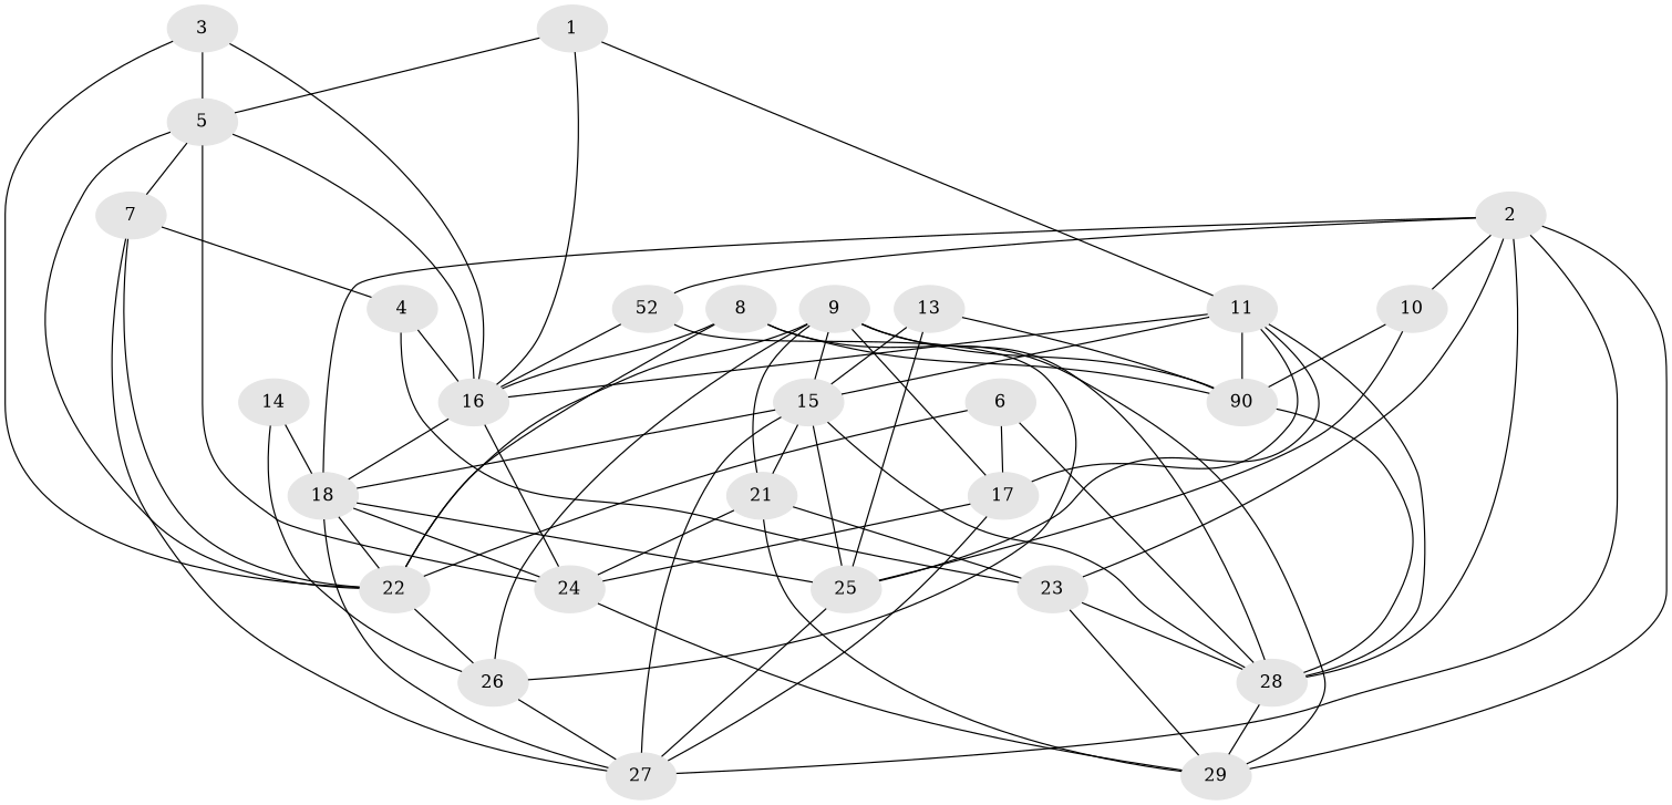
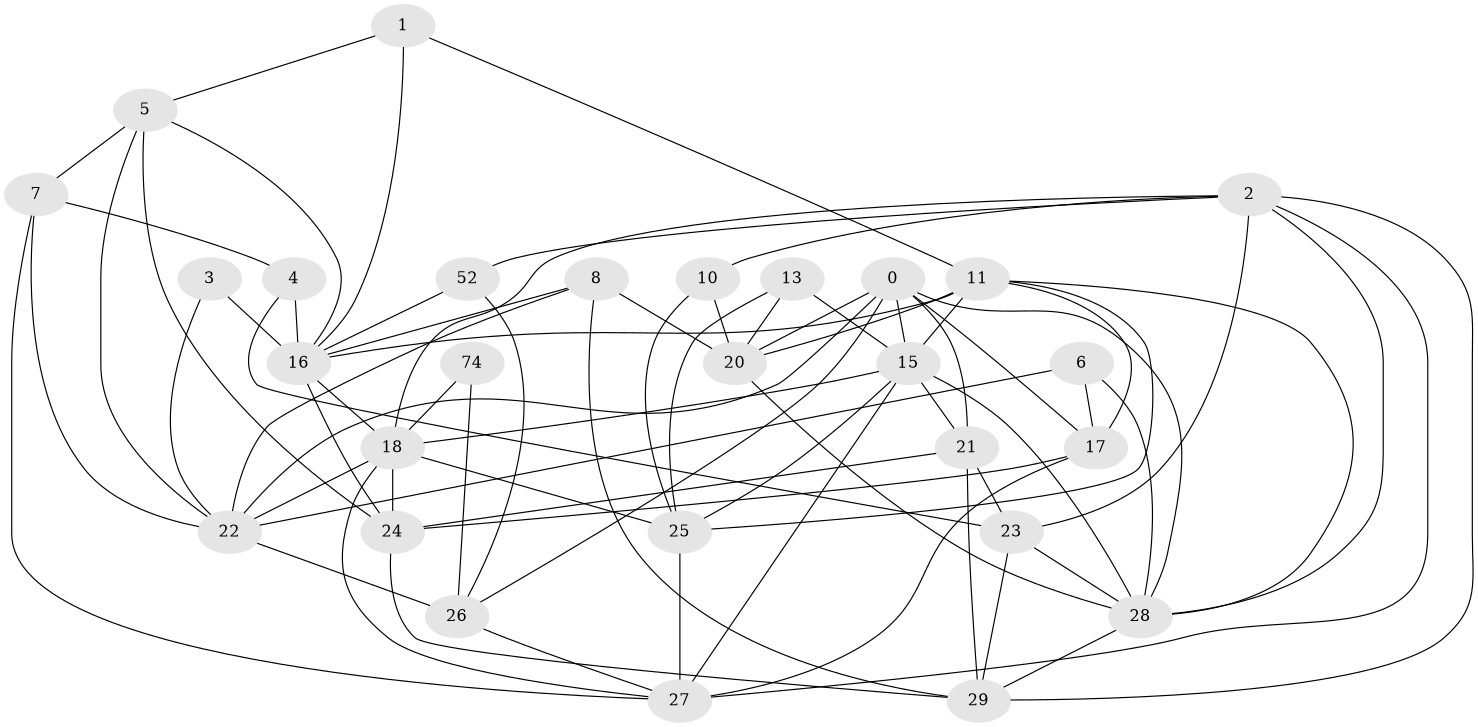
  graph {
    node [color=gray90 style=filled]
    edge [weight=1.0]
    1
    5
    11
    16
    22
    7
    24
    28
    17
-   20 [label=90]
+   20
    15
    25
    18
    2
    10
    n16 [label=52]
    23
    27
    29
    26
    3
    4
    6
    21
    8
-   9
+   9 [label=0]
    13
-   14
+   14 [label=74]
    1 -- 5
    1 -- 11
    1 -- 16
    5 -- 16
    5 -- 22
    5 -- 7
    5 -- 24
    11 -- 16
    11 -- 28
    11 -- 17
    11 -- 20
    11 -- 15
    11 -- 25
    16 -- 24
    16 -- 18
    22 -- 26
    7 -- 22
    7 -- 27
    7 -- 4
    24 -- 29
    28 -- 29
    17 -- 24
    17 -- 27
    20 -- 28
    15 -- 28
    15 -- 25
    15 -- 18
    15 -- 27
    15 -- 21
    25 -- 27
    18 -- 22
    18 -- 24
    18 -- 25
    18 -- 27
    2 -- 28
    2 -- 18
    2 -- 10
    2 -- n16
    2 -- 23
    2 -- 27
    2 -- 29
    10 -- 20
    10 -- 25
    n16 -- 16
    n16 -- 26
    23 -- 28
    23 -- 29
    26 -- 27
-   3 -- 5
    3 -- 16
    3 -- 22
    4 -- 16
    4 -- 23
    6 -- 22
    6 -- 28
    6 -- 17
    21 -- 24
    21 -- 23
    21 -- 29
    8 -- 16
    8 -- 22
    8 -- 20
    8 -- 29
    9 -- 22
    9 -- 28
    9 -- 17
    9 -- 20
    9 -- 15
    9 -- 26
    9 -- 21
    13 -- 20
    13 -- 15
    13 -- 25
    14 -- 18
    14 -- 26
  }
